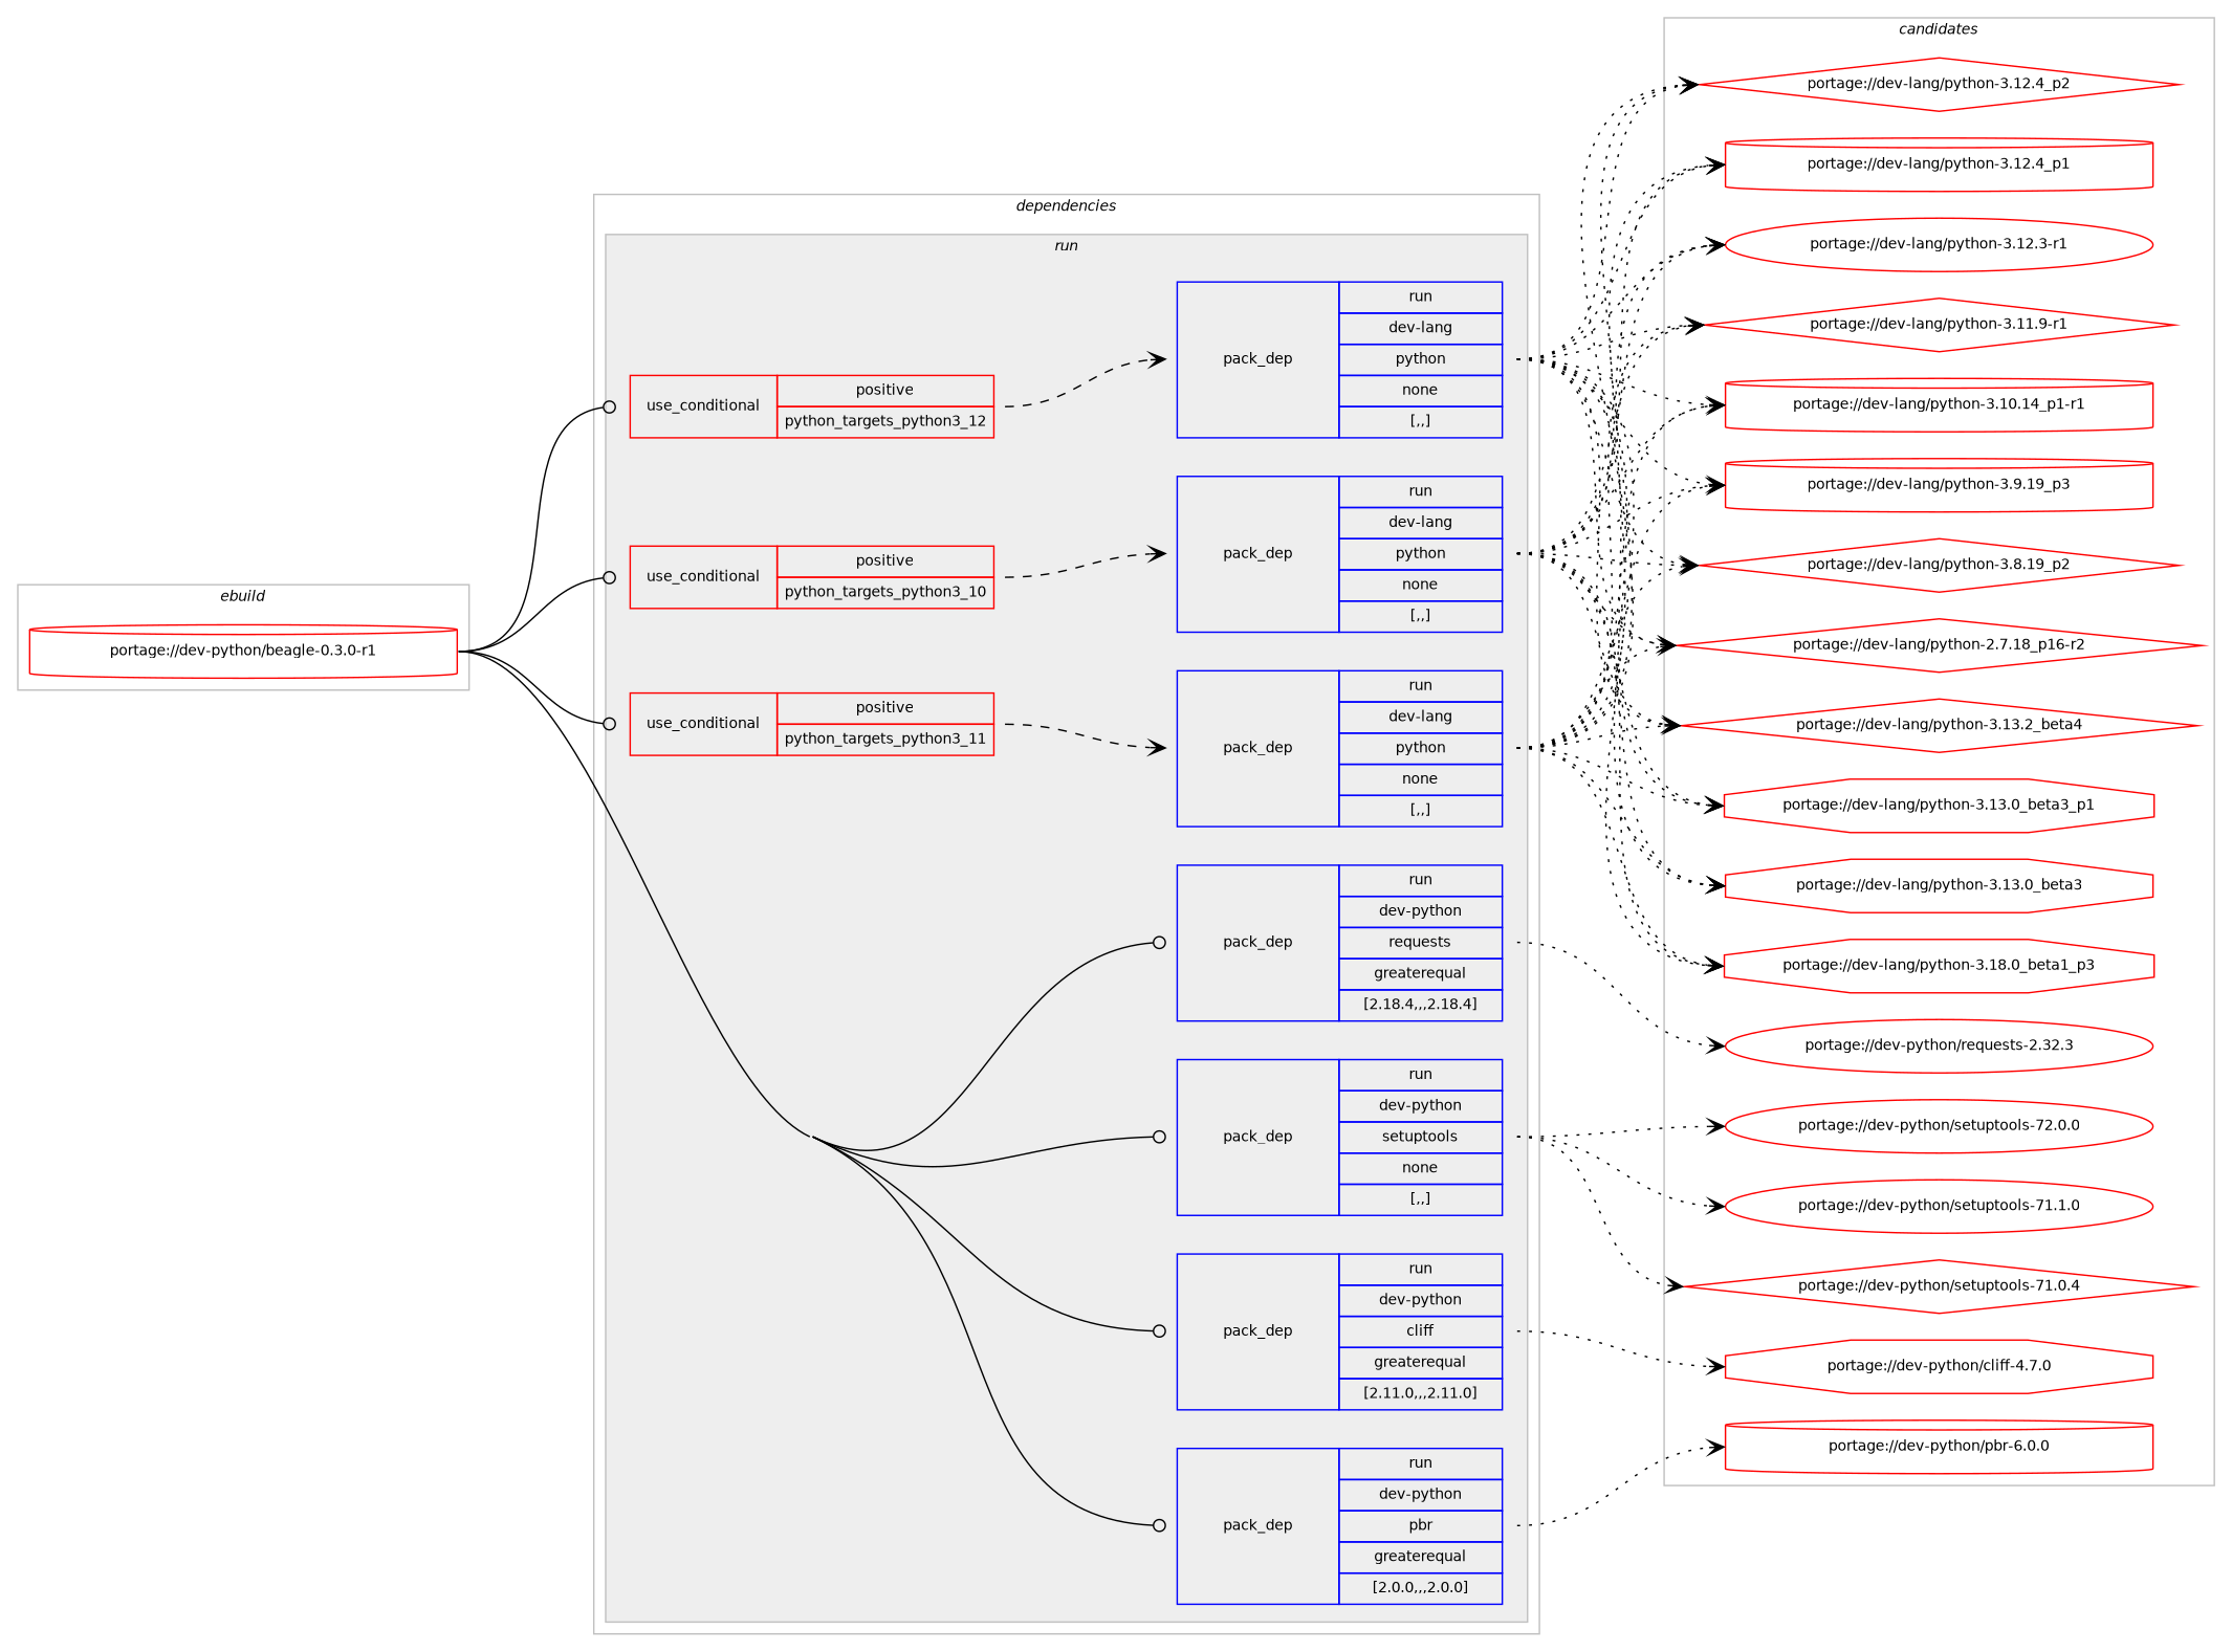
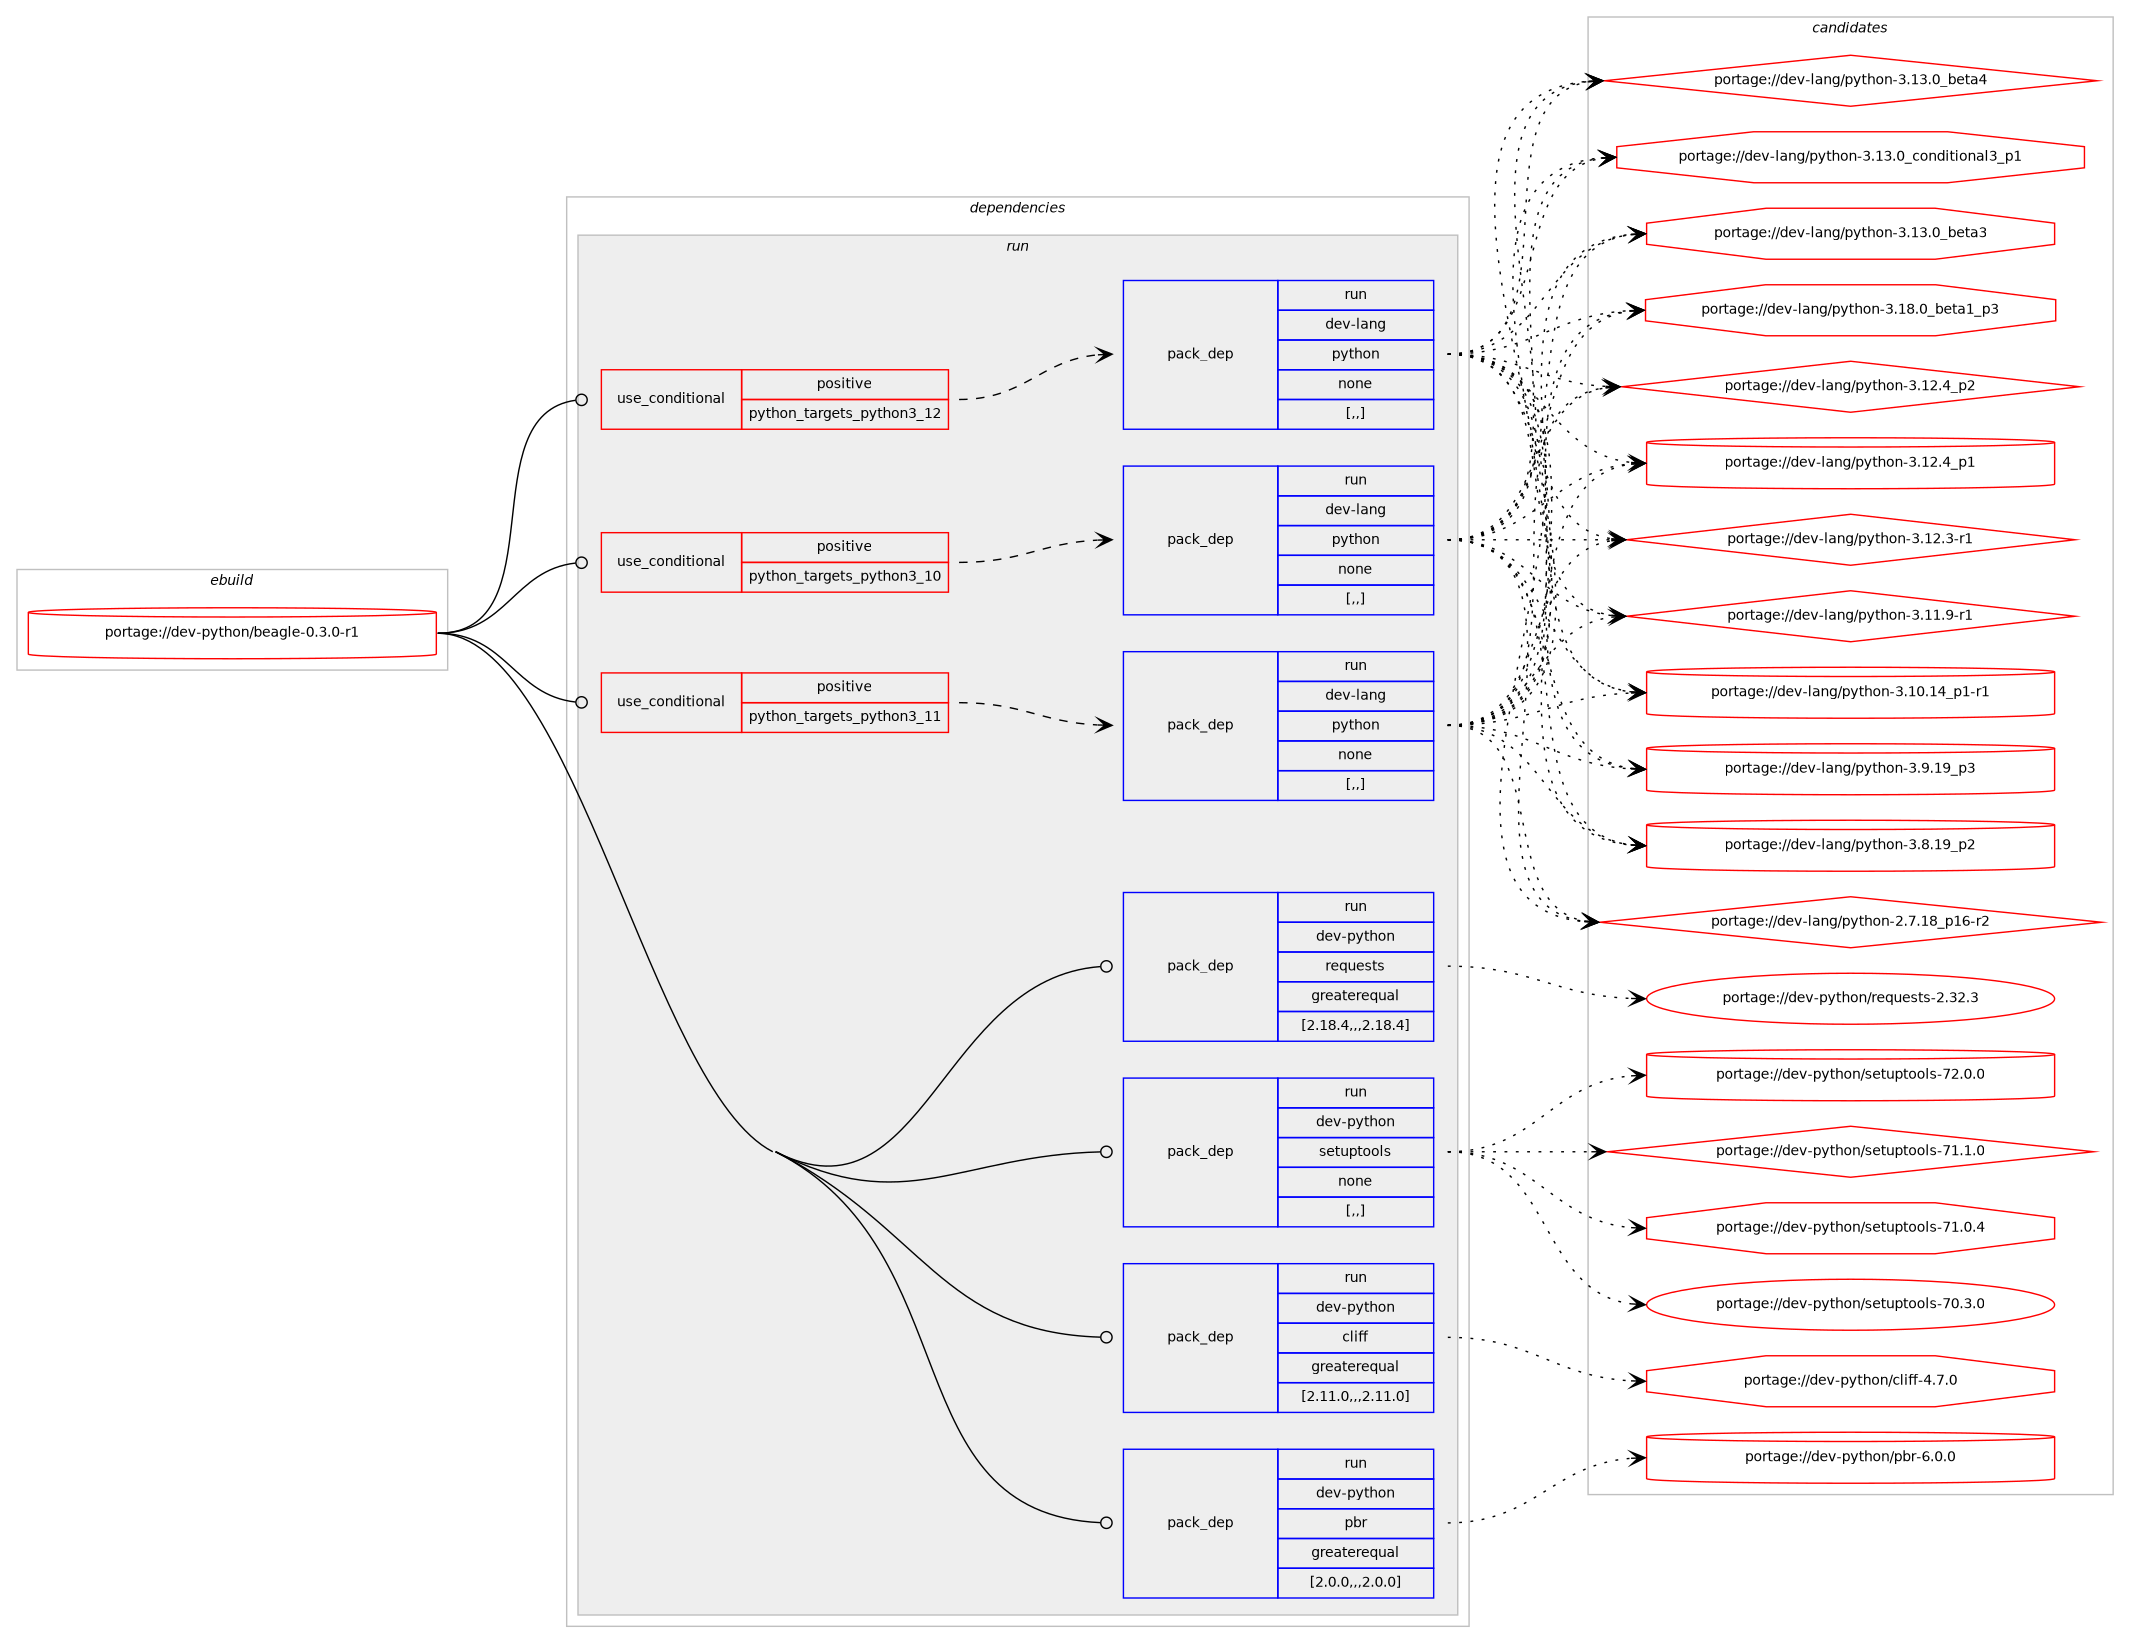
  digraph {
    compound=true
    concentrate=true
    fontname=Helvetica
    fontsize=10
    newrank=true
    rankdir=LR
    ranksep=1.5
    node [color=red fontname=Helvetica fontsize=10 shape=none]
    edge [arrowhead=vee headport=w style=dotted tailport=e weight=100]
    n1 [label="portage://dev-python/beagle-0.3.0-r1" shape=cylinder width=4]
    n2 [color=blue label=<<TABLE BORDER="0" CELLBORDER="1" CELLSPACING="0" CELLPADDING="4" WIDTH="220"><TR><TD ROWSPAN="6" CELLPADDING="30">pack_dep</TD></TR><TR><TD WIDTH="110">run</TD></TR><TR><TD>dev-lang</TD></TR><TR><TD>python</TD></TR><TR><TD>none</TD></TR><TR><TD>[,,]</TD></TR></TABLE>>]
    n3 [label=<<TABLE BORDER="0" CELLBORDER="1" CELLSPACING="0" CELLPADDING="4"><TR><TD ROWSPAN="3" CELLPADDING="10">use_conditional</TD></TR><TR><TD>positive</TD></TR><TR><TD>python_targets_python3_10</TD></TR></TABLE>>]
    n4 [color=blue label=<<TABLE BORDER="0" CELLBORDER="1" CELLSPACING="0" CELLPADDING="4" WIDTH="220"><TR><TD ROWSPAN="6" CELLPADDING="30">pack_dep</TD></TR><TR><TD WIDTH="110">run</TD></TR><TR><TD>dev-lang</TD></TR><TR><TD>python</TD></TR><TR><TD>none</TD></TR><TR><TD>[,,]</TD></TR></TABLE>>]
    n5 [label=<<TABLE BORDER="0" CELLBORDER="1" CELLSPACING="0" CELLPADDING="4"><TR><TD ROWSPAN="3" CELLPADDING="10">use_conditional</TD></TR><TR><TD>positive</TD></TR><TR><TD>python_targets_python3_11</TD></TR></TABLE>>]
    n6 [color=blue label=<<TABLE BORDER="0" CELLBORDER="1" CELLSPACING="0" CELLPADDING="4" WIDTH="220"><TR><TD ROWSPAN="6" CELLPADDING="30">pack_dep</TD></TR><TR><TD WIDTH="110">run</TD></TR><TR><TD>dev-lang</TD></TR><TR><TD>python</TD></TR><TR><TD>none</TD></TR><TR><TD>[,,]</TD></TR></TABLE>>]
    n7 [label=<<TABLE BORDER="0" CELLBORDER="1" CELLSPACING="0" CELLPADDING="4"><TR><TD ROWSPAN="3" CELLPADDING="10">use_conditional</TD></TR><TR><TD>positive</TD></TR><TR><TD>python_targets_python3_12</TD></TR></TABLE>>]
    n8 [color=blue label=<<TABLE BORDER="0" CELLBORDER="1" CELLSPACING="0" CELLPADDING="4" WIDTH="220"><TR><TD ROWSPAN="6" CELLPADDING="30">pack_dep</TD></TR><TR><TD WIDTH="110">run</TD></TR><TR><TD>dev-python</TD></TR><TR><TD>cliff</TD></TR><TR><TD>greaterequal</TD></TR><TR><TD>[2.11.0,,,2.11.0]</TD></TR></TABLE>>]
    n9 [color=blue label=<<TABLE BORDER="0" CELLBORDER="1" CELLSPACING="0" CELLPADDING="4" WIDTH="220"><TR><TD ROWSPAN="6" CELLPADDING="30">pack_dep</TD></TR><TR><TD WIDTH="110">run</TD></TR><TR><TD>dev-python</TD></TR><TR><TD>pbr</TD></TR><TR><TD>greaterequal</TD></TR><TR><TD>[2.0.0,,,2.0.0]</TD></TR></TABLE>>]
    n10 [color=blue label=<<TABLE BORDER="0" CELLBORDER="1" CELLSPACING="0" CELLPADDING="4" WIDTH="220"><TR><TD ROWSPAN="6" CELLPADDING="30">pack_dep</TD></TR><TR><TD WIDTH="110">run</TD></TR><TR><TD>dev-python</TD></TR><TR><TD>requests</TD></TR><TR><TD>greaterequal</TD></TR><TR><TD>[2.18.4,,,2.18.4]</TD></TR></TABLE>>]
    n11 [color=blue label=<<TABLE BORDER="0" CELLBORDER="1" CELLSPACING="0" CELLPADDING="4" WIDTH="220"><TR><TD ROWSPAN="6" CELLPADDING="30">pack_dep</TD></TR><TR><TD WIDTH="110">run</TD></TR><TR><TD>dev-python</TD></TR><TR><TD>setuptools</TD></TR><TR><TD>none</TD></TR><TR><TD>[,,]</TD></TR></TABLE>>]
-   n12 [label="portage://dev-lang/python-3.13.2_beta4" shape=diamond width=4]
-   n13 [label="portage://dev-lang/python-3.13.0_beta3_p1" shape=octagon width=4]
+   n12 [label="portage://dev-lang/python-3.13.0_beta4" shape=diamond width=4]
+   n13 [label="portage://dev-lang/python-3.13.0_conditional3_p1" shape=octagon width=4]
    n14 [label="portage://dev-lang/python-3.13.0_beta3" shape=octagon width=4]
    n15 [label="portage://dev-lang/python-3.18.0_beta1_p3" shape=octagon width=4]
    n16 [label="portage://dev-lang/python-3.12.4_p2" shape=diamond width=4]
    n17 [label="portage://dev-lang/python-3.12.4_p1" shape=cylinder width=4]
-   n18 [label="portage://dev-lang/python-3.12.3-r1" shape=ellipse width=4]
+   n18 [label="portage://dev-lang/python-3.12.3-r1" shape=diamond width=4]
    n19 [label="portage://dev-lang/python-3.11.9-r1" shape=diamond width=4]
    n20 [label="portage://dev-lang/python-3.10.14_p1-r1" shape=cylinder width=4]
    n21 [label="portage://dev-lang/python-3.9.19_p3" shape=cylinder width=4]
-   n22 [label="portage://dev-lang/python-3.8.19_p2" shape=diamond width=4]
+   n22 [label="portage://dev-lang/python-3.8.19_p2" shape=cylinder width=4]
    n23 [label="portage://dev-lang/python-2.7.18_p16-r2" shape=diamond width=4]
    n24 [label="portage://dev-python/cliff-4.7.0" shape=octagon width=4]
    n25 [label="portage://dev-python/pbr-6.0.0" shape=cylinder width=4]
    n26 [label="portage://dev-python/requests-2.32.3" shape=ellipse width=4]
-   n27 [label="portage://dev-python/setuptools-72.0.0" shape=ellipse width=4]
-   n28 [label="portage://dev-python/setuptools-71.1.0" shape=ellipse width=4]
-   n29 [label="portage://dev-python/setuptools-71.0.4" shape=diamond width=4]
+   n27 [label="portage://dev-python/setuptools-72.0.0" shape=cylinder width=4]
+   n28 [label="portage://dev-python/setuptools-71.1.0" shape=diamond width=4]
+   n29 [label="portage://dev-python/setuptools-71.0.4" shape=octagon width=4]
+   n30 [label="portage://dev-python/setuptools-70.3.0" shape=ellipse width=4]
    subgraph cluster_1 {
      color=gray
      label=<<i>ebuild</i>>
      n1
    }
    subgraph cluster_2 {
      color=gray
      label=<<i>dependencies</i>>
      subgraph cluster_3 {
        color=gray
        fillcolor="#eeeeee"
        label=<<i>compile</i>>
        style=filled
      }
      subgraph cluster_4 {
        color=gray
        fillcolor="#eeeeee"
        label=<<i>compile and run</i>>
        style=filled
      }
      subgraph cluster_5 {
        color=gray
        fillcolor="#eeeeee"
        label=<<i>run</i>>
        style=filled
        subgraph sub_6 {
          color=gray
          fillcolor="#eeeeee"
          label=<<i>run</i>>
          style=filled
          n3
          subgraph sub_7 {
            color=gray
            fillcolor="#eeeeee"
            label=<<i>run</i>>
            style=filled
            n2
          }
        }
        subgraph sub_8 {
          color=gray
          fillcolor="#eeeeee"
          label=<<i>run</i>>
          style=filled
          n5
          subgraph sub_9 {
            color=gray
            fillcolor="#eeeeee"
            label=<<i>run</i>>
            style=filled
            n4
          }
        }
        subgraph sub_10 {
          color=gray
          fillcolor="#eeeeee"
          label=<<i>run</i>>
          style=filled
          n7
          subgraph sub_11 {
            color=gray
            fillcolor="#eeeeee"
            label=<<i>run</i>>
            style=filled
            n6
          }
        }
        subgraph sub_12 {
          color=gray
          fillcolor="#eeeeee"
          label=<<i>run</i>>
          style=filled
          n8
        }
        subgraph sub_13 {
          color=gray
          fillcolor="#eeeeee"
          label=<<i>run</i>>
          style=filled
          n9
        }
        subgraph sub_14 {
          color=gray
          fillcolor="#eeeeee"
          label=<<i>run</i>>
          style=filled
          n10
        }
        subgraph sub_15 {
          color=gray
          fillcolor="#eeeeee"
          label=<<i>run</i>>
          style=filled
          n11
        }
      }
    }
    subgraph cluster_16 {
      color=gray
      label=<<i>candidates</i>>
      rank=same
      subgraph sub_17 {
        color=black
        label=<<i>candidates</i>>
        nodesep=1
        rank=same
        n12
        n13
        n14
        n15
        n16
        n17
        n18
        n19
        n20
        n21
        n22
        n23
      }
      subgraph sub_18 {
        color=black
        label=<<i>candidates</i>>
        nodesep=1
        rank=same
        n12
        n13
        n14
        n15
        n16
        n17
        n18
        n19
        n20
        n21
        n22
        n23
      }
      subgraph sub_19 {
        color=black
        label=<<i>candidates</i>>
        nodesep=1
        rank=same
        n12
        n13
        n14
        n15
        n16
        n17
        n18
        n19
        n20
        n21
        n22
        n23
      }
      subgraph sub_20 {
        color=black
        label=<<i>candidates</i>>
        nodesep=1
        rank=same
        n24
      }
      subgraph sub_21 {
        color=black
        label=<<i>candidates</i>>
        nodesep=1
        rank=same
        n25
      }
      subgraph sub_22 {
        color=black
        label=<<i>candidates</i>>
        nodesep=1
        rank=same
        n26
      }
      subgraph sub_23 {
        color=black
        label=<<i>candidates</i>>
        nodesep=1
        rank=same
        n27
        n28
        n29
+       n30
      }
    }
    n1 -> n3 [arrowhead=odot style=solid weight=20]
    n1 -> n5 [arrowhead=odot style=solid weight=20]
    n1 -> n7 [arrowhead=odot style=solid weight=20]
    n1 -> n8 [arrowhead=odot style=solid weight=20]
    n1 -> n9 [arrowhead=odot style=solid weight=20]
    n1 -> n10 [arrowhead=odot style=solid weight=20]
    n1 -> n11 [arrowhead=odot style=solid weight=20]
    n2 -> n12
    n2 -> n13
    n2 -> n14
    n2 -> n15
    n2 -> n16
    n2 -> n17
    n2 -> n18
    n2 -> n19
    n2 -> n20
    n2 -> n21
    n2 -> n22
    n2 -> n23
    n3 -> n2 [style=dashed weight=20]
    n4 -> n12
    n4 -> n13
    n4 -> n14
    n4 -> n15
    n4 -> n16
    n4 -> n17
    n4 -> n18
    n4 -> n19
    n4 -> n20
    n4 -> n21
    n4 -> n22
    n4 -> n23
    n5 -> n4 [style=dashed weight=20]
    n6 -> n12
    n6 -> n13
    n6 -> n14
    n6 -> n15
    n6 -> n16
    n6 -> n17
    n6 -> n18
    n6 -> n19
    n6 -> n20
    n6 -> n21
    n6 -> n22
    n6 -> n23
    n7 -> n6 [style=dashed weight=20]
    n8 -> n24
    n9 -> n25
    n10 -> n26
    n11 -> n27
    n11 -> n28
    n11 -> n29
+   n11 -> n30
  }
